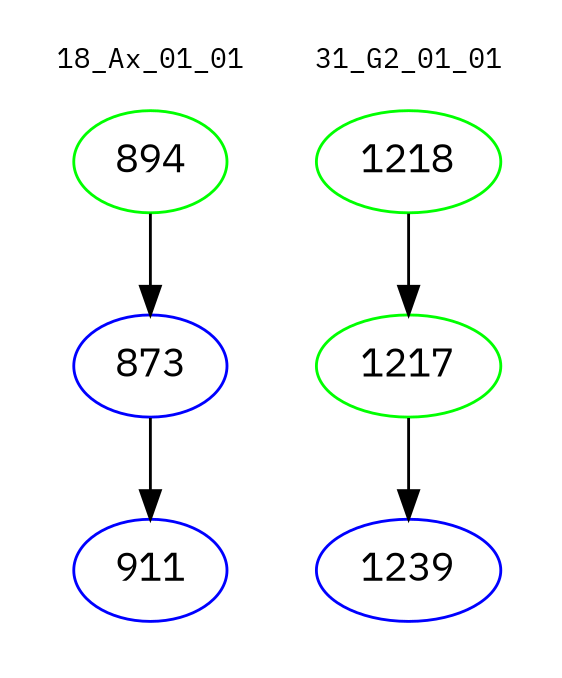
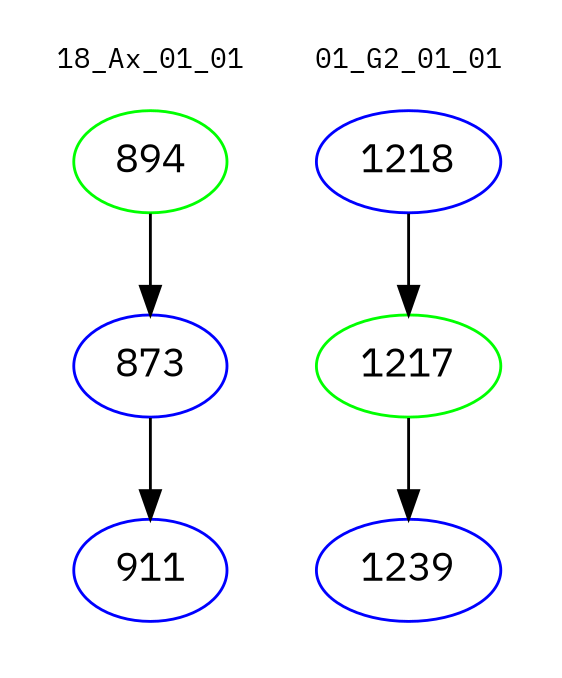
  digraph {
    fontname="IBM Plex Mono"
    node [color=green fontname="IBM Plex Mono"]
    edge [color=black fontname="IBM Plex Mono"]
    n1 [label=894]
    n2 [color=blue label=873]
    n3 [color=blue label=911]
-   n4 [label=1218]
+   n4 [color=blue label=1218]
    n5 [label=1217]
    n6 [color=blue label=1239]
    subgraph cluster_1 {
      color=white
      fontsize=10
      label="18_Ax_01_01"
      n1
      n2
      n3
    }
    subgraph cluster_2 {
      color=white
      fontsize=10
-     label="31_G2_01_01"
+     label="01_G2_01_01"
      n4
      n5
      n6
    }
    n1 -> n2
    n2 -> n3
    n4 -> n5
    n5 -> n6
  }
